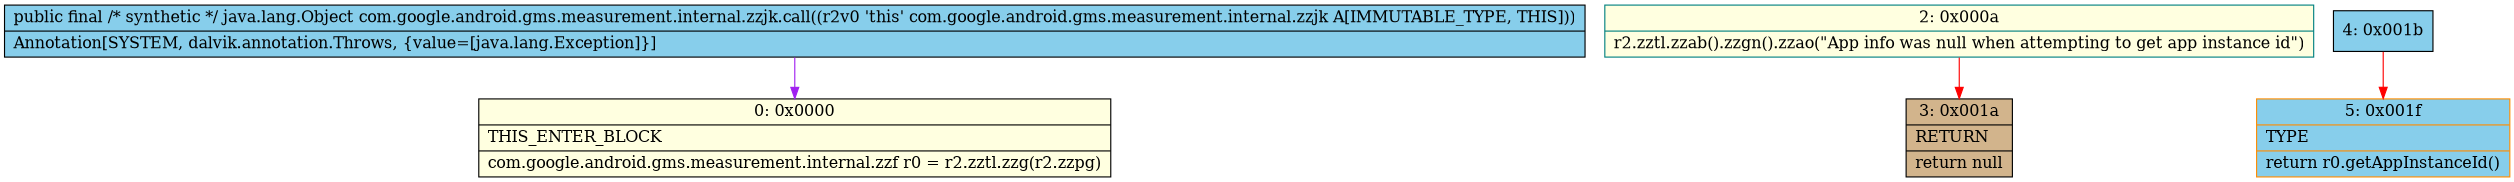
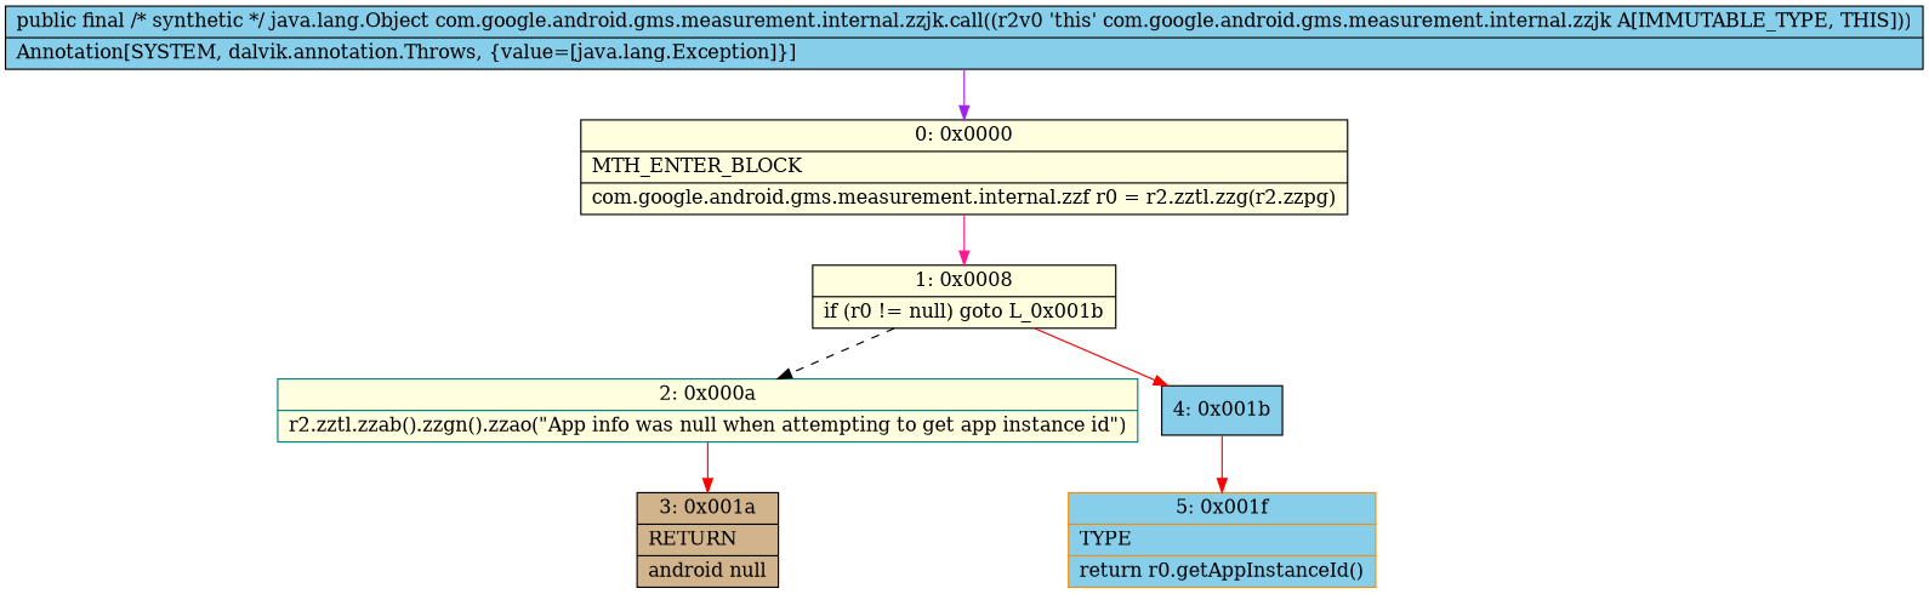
  digraph {
    node [color=black fillcolor=lightyellow shape=record style=filled]
    edge [color=red]
-   n1 [label="{0\:\ 0x0000|THIS_ENTER_BLOCK\l|com.google.android.gms.measurement.internal.zzf r0 = r2.zztl.zzg(r2.zzpg)\l}"]
+   n1 [label="{0\:\ 0x0000|MTH_ENTER_BLOCK\l|com.google.android.gms.measurement.internal.zzf r0 = r2.zztl.zzg(r2.zzpg)\l}"]
+   n2 [label="{1\:\ 0x0008|if (r0 != null) goto L_0x001b\l}"]
    n3 [color=teal label="{2\:\ 0x000a|r2.zztl.zzab().zzgn().zzao(\"App info was null when attempting to get app instance id\")\l}"]
    n4 [fillcolor=skyblue label="{4\:\ 0x001b}"]
-   n5 [fillcolor=tan label="{3\:\ 0x001a|RETURN\l|return null\l}"]
+   n5 [fillcolor=tan label="{3\:\ 0x001a|RETURN\l|android null\l}"]
    n6 [color=darkorange fillcolor=skyblue label="{5\:\ 0x001f|TYPE\l|return r0.getAppInstanceId()\l}"]
    n7 [fillcolor=skyblue label="{public final \/* synthetic *\/ java.lang.Object com.google.android.gms.measurement.internal.zzjk.call((r2v0 'this' com.google.android.gms.measurement.internal.zzjk A[IMMUTABLE_TYPE, THIS]))  | Annotation[SYSTEM, dalvik.annotation.Throws, \{value=[java.lang.Exception]\}]\l}"]
+   n1 -> n2 [color=deeppink]
+   n2 -> n3 [color=black style=dashed]
+   n2 -> n4
    n3 -> n5
    n4 -> n6
    n7 -> n1 [color=purple]
  }
